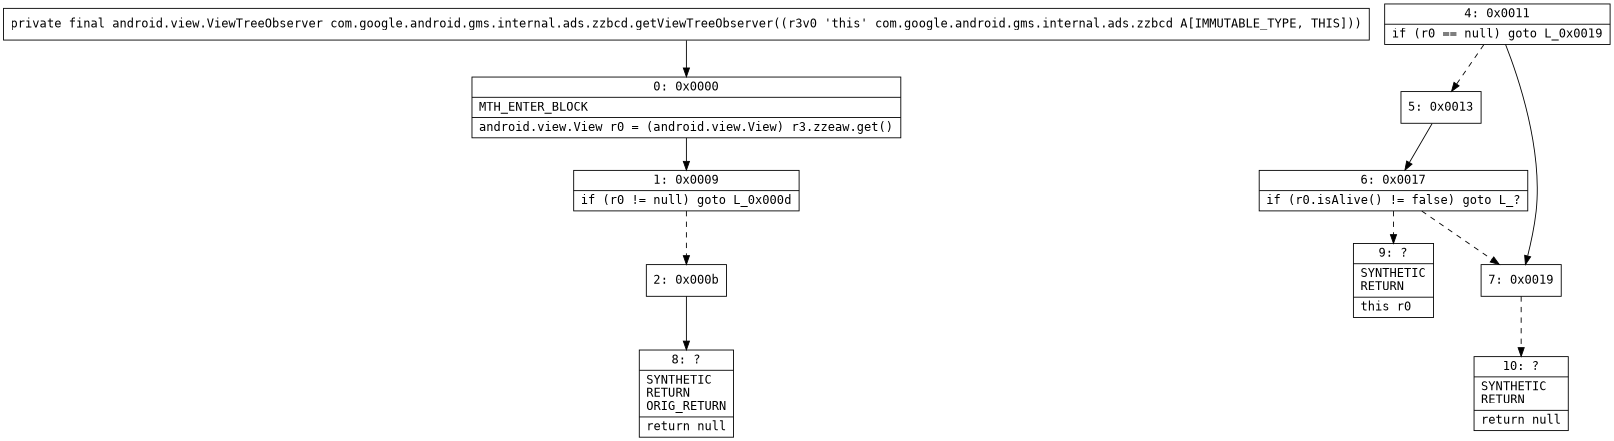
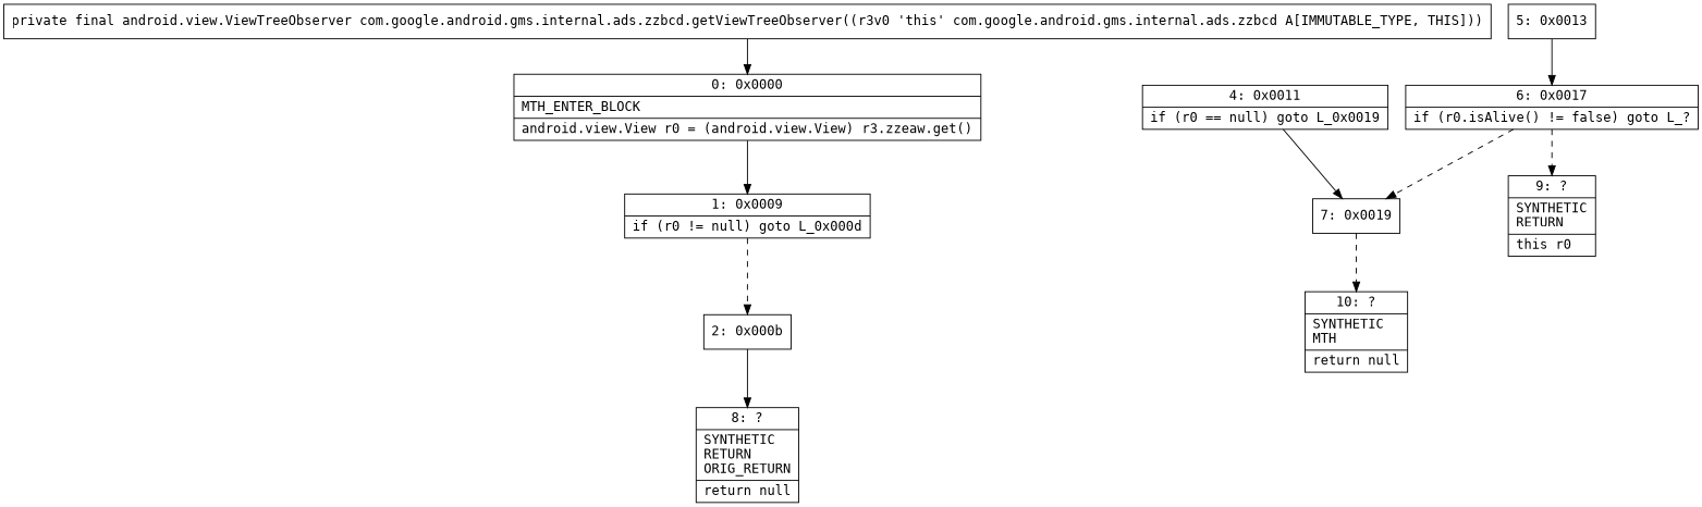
  digraph {
    fontname="DejaVu Sans Mono"
    node [fontname="DejaVu Sans Mono" shape=record]
    edge [fontname="DejaVu Sans Mono"]
    n1 [label="{0\:\ 0x0000|MTH_ENTER_BLOCK\l|android.view.View r0 = (android.view.View) r3.zzeaw.get()\l}"]
    n2 [label="{1\:\ 0x0009|if (r0 != null) goto L_0x000d\l}"]
    n3 [label="{2\:\ 0x000b}"]
    n4 [label="{8\:\ ?|SYNTHETIC\lRETURN\lORIG_RETURN\l|return null\l}"]
    n5 [label="{4\:\ 0x0011|if (r0 == null) goto L_0x0019\l}"]
    n6 [label="{5\:\ 0x0013}"]
    n7 [label="{7\:\ 0x0019}"]
    n8 [label="{6\:\ 0x0017|if (r0.isAlive() != false) goto L_?\l}"]
-   n9 [label="{10\:\ ?|SYNTHETIC\lRETURN\l|return null\l}"]
+   n9 [label="{10\:\ ?|SYNTHETIC\lMTH\l|return null\l}"]
    n10 [label="{9\:\ ?|SYNTHETIC\lRETURN\l|this r0\l}"]
    n11 [label="{private final android.view.ViewTreeObserver com.google.android.gms.internal.ads.zzbcd.getViewTreeObserver((r3v0 'this' com.google.android.gms.internal.ads.zzbcd A[IMMUTABLE_TYPE, THIS])) }"]
    n1 -> n2
    n2 -> n3 [style=dashed]
    n3 -> n4
-   n5 -> n6 [style=dashed]
    n5 -> n7
    n6 -> n8
    n7 -> n9 [style=dashed]
    n8 -> n7 [style=dashed]
    n8 -> n10 [style=dashed]
    n11 -> n1
  }
